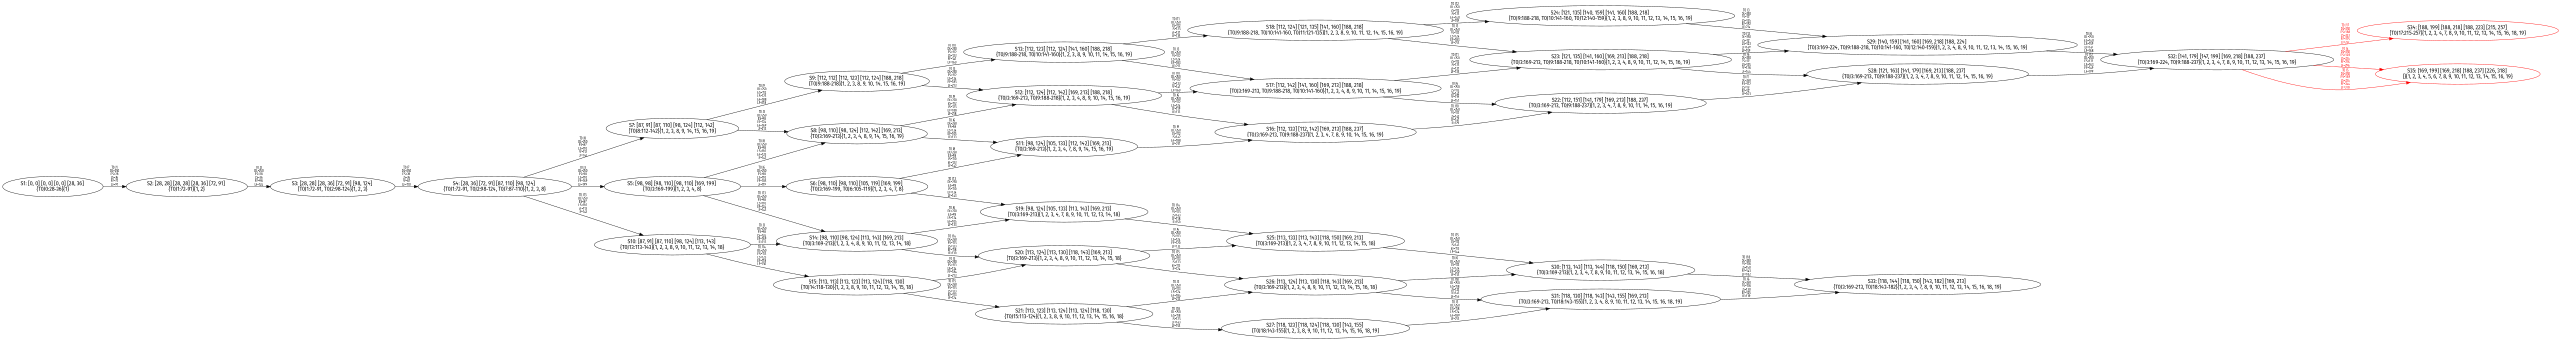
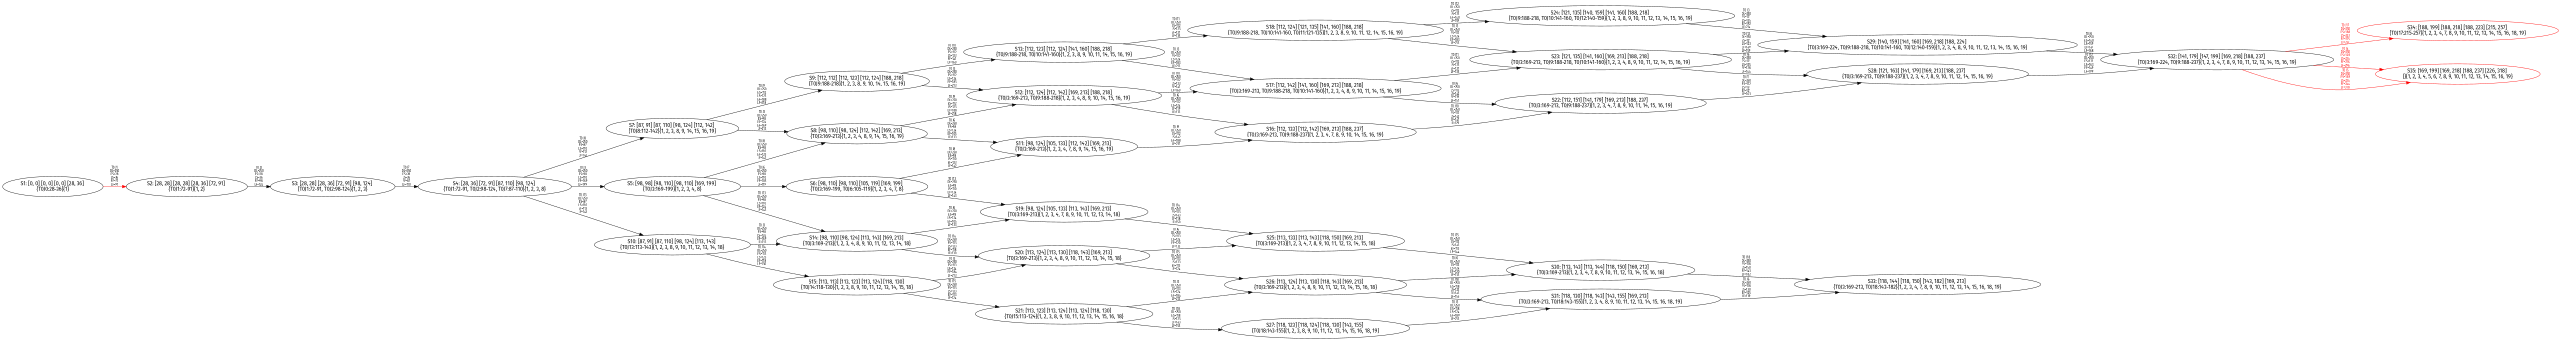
  digraph {
    fontname="Fira Sans"
    rankdir=LR
    node [fontname="Fira Sans"]
    edge [fontname="Fira Sans" fontsize=8]
    n1 [label="S1: [0, 0] [0, 0] [0, 0] [28, 36] \n{T0J0:28-36}{1}"]
    n2 [label="S2: [28, 28] [28, 28] [28, 36] [72, 91] \n{T0J1:72-91}{1, 2}"]
    n3 [label="S3: [28, 28] [28, 36] [72, 91] [98, 124] \n{T0J1:72-91, T0J2:98-124}{1, 2, 3}"]
    n4 [label="S4: [28, 36] [72, 91] [87, 110] [98, 124] \n{T0J1:72-91, T0J2:98-124, T0J7:87-110}{1, 2, 3, 8}"]
    n5 [label="S5: [98, 98] [98, 110] [98, 110] [169, 199] \n{T0J3:169-199}{1, 2, 3, 4, 8}"]
    n6 [label="S7: [87, 91] [87, 110] [98, 124] [112, 142] \n{T0J8:112-142}{1, 2, 3, 8, 9, 14, 15, 16, 19}"]
    n7 [label="S10: [87, 91] [87, 110] [98, 124] [113, 143] \n{T0J13:113-143}{1, 2, 3, 8, 9, 10, 11, 12, 13, 14, 18}"]
    n8 [label="S6: [98, 110] [98, 110] [105, 119] [169, 199] \n{T0J3:169-199, T0J6:105-119}{1, 2, 3, 4, 7, 8}"]
    n9 [label="S8: [98, 110] [98, 124] [112, 142] [169, 213] \n{T0J3:169-213}{1, 2, 3, 4, 8, 9, 14, 15, 16, 19}"]
    n10 [label="S14: [98, 110] [98, 124] [113, 143] [169, 213] \n{T0J3:169-213}{1, 2, 3, 4, 8, 9, 10, 11, 12, 13, 14, 18}"]
    n11 [label="S9: [112, 112] [112, 123] [112, 124] [188, 218] \n{T0J9:188-218}{1, 2, 3, 8, 9, 10, 14, 15, 16, 19}"]
    n12 [label="S15: [113, 113] [113, 123] [113, 124] [118, 130] \n{T0J14:118-130}{1, 2, 3, 8, 9, 10, 11, 12, 13, 14, 15, 18}"]
    n13 [label="S11: [98, 124] [105, 133] [112, 142] [169, 213] \n{T0J3:169-213}{1, 2, 3, 4, 7, 8, 9, 14, 15, 16, 19}"]
    n14 [label="S19: [98, 124] [105, 133] [113, 143] [169, 213] \n{T0J3:169-213}{1, 2, 3, 4, 7, 8, 9, 10, 11, 12, 13, 14, 18}"]
    n15 [label="S12: [112, 124] [112, 142] [169, 213] [188, 218] \n{T0J3:169-213, T0J9:188-218}{1, 2, 3, 4, 8, 9, 10, 14, 15, 16, 19}"]
    n16 [label="S20: [113, 124] [113, 130] [118, 143] [169, 213] \n{T0J3:169-213}{1, 2, 3, 4, 8, 9, 10, 11, 12, 13, 14, 15, 18}"]
    n17 [label="S16: [112, 133] [112, 142] [169, 213] [188, 237] \n{T0J3:169-213, T0J9:188-237}{1, 2, 3, 4, 7, 8, 9, 10, 14, 15, 16, 19}"]
    n18 [label="S25: [113, 133] [113, 143] [118, 150] [169, 213] \n{T0J3:169-213}{1, 2, 3, 4, 7, 8, 9, 10, 11, 12, 13, 14, 15, 18}"]
    n19 [label="S13: [112, 123] [112, 124] [141, 160] [188, 218] \n{T0J9:188-218, T0J10:141-160}{1, 2, 3, 8, 9, 10, 11, 14, 15, 16, 19}"]
    n20 [label="S17: [112, 142] [141, 160] [169, 213] [188, 218] \n{T0J3:169-213, T0J9:188-218, T0J10:141-160}{1, 2, 3, 4, 8, 9, 10, 11, 14, 15, 16, 19}"]
    n21 [label="S18: [112, 124] [121, 135] [141, 160] [188, 218] \n{T0J9:188-218, T0J10:141-160, T0J11:121-135}{1, 2, 3, 8, 9, 10, 11, 12, 14, 15, 16, 19}"]
    n22 [label="S21: [113, 123] [113, 124] [113, 124] [118, 130] \n{T0J15:113-124}{1, 2, 3, 8, 9, 10, 11, 12, 13, 14, 15, 16, 18}"]
    n23 [label="S22: [112, 151] [141, 179] [169, 213] [188, 237] \n{T0J3:169-213, T0J9:188-237}{1, 2, 3, 4, 7, 8, 9, 10, 11, 14, 15, 16, 19}"]
    n24 [label="S23: [121, 135] [141, 160] [169, 213] [188, 218] \n{T0J3:169-213, T0J9:188-218, T0J10:141-160}{1, 2, 3, 4, 8, 9, 10, 11, 12, 14, 15, 16, 19}"]
    n25 [label="S24: [121, 135] [140, 159] [141, 160] [188, 218] \n{T0J9:188-218, T0J10:141-160, T0J12:140-159}{1, 2, 3, 8, 9, 10, 11, 12, 13, 14, 15, 16, 19}"]
    n26 [label="S26: [113, 124] [113, 130] [118, 143] [169, 213] \n{T0J3:169-213}{1, 2, 3, 4, 8, 9, 10, 11, 12, 13, 14, 15, 16, 18}"]
    n27 [label="S27: [118, 123] [118, 124] [118, 130] [143, 155] \n{T0J18:143-155}{1, 2, 3, 8, 9, 10, 11, 12, 13, 14, 15, 16, 18, 19}"]
    n28 [label="S28: [121, 163] [141, 179] [169, 213] [188, 237] \n{T0J3:169-213, T0J9:188-237}{1, 2, 3, 4, 7, 8, 9, 10, 11, 12, 14, 15, 16, 19}"]
    n29 [label="S29: [140, 159] [141, 160] [169, 218] [188, 224] \n{T0J3:169-224, T0J9:188-218, T0J10:141-160, T0J12:140-159}{1, 2, 3, 4, 8, 9, 10, 11, 12, 13, 14, 15, 16, 19}"]
    n30 [label="S30: [113, 143] [113, 144] [118, 150] [169, 213] \n{T0J3:169-213}{1, 2, 3, 4, 7, 8, 9, 10, 11, 12, 13, 14, 15, 16, 18}"]
    n31 [label="S31: [118, 130] [118, 143] [143, 155] [169, 213] \n{T0J3:169-213, T0J18:143-155}{1, 2, 3, 4, 8, 9, 10, 11, 12, 13, 14, 15, 16, 18, 19}"]
    n32 [label="S32: [141, 179] [147, 199] [169, 218] [188, 237] \n{T0J3:169-224, T0J9:188-237}{1, 2, 3, 4, 7, 8, 9, 10, 11, 12, 13, 14, 15, 16, 19}"]
    n33 [label="S33: [118, 144] [118, 150] [143, 182] [169, 213] \n{T0J3:169-213, T0J18:143-182}{1, 2, 3, 4, 7, 8, 9, 10, 11, 12, 13, 14, 15, 16, 18, 19}"]
    n34 [color=Red label="S34: [188, 199] [188, 218] [188, 223] [215, 257] \n{T0J17:215-257}{1, 2, 3, 4, 7, 8, 9, 10, 11, 12, 13, 14, 15, 16, 18, 19}"]
    n35 [color=Red label="S35: [169, 199] [169, 218] [188, 237] [226, 318] \n{}{1, 2, 3, 4, 5, 6, 7, 8, 9, 10, 11, 12, 13, 14, 15, 16, 19}"]
-   n1 -> n2 [label="T0 J1\nDL=250\nES=28\nLS=36\nEF=72\nLF=91"]
+   n1 -> n2 [label="T0 J1\nDL=250\nES=28\nLS=36\nEF=72\nLF=91" color=Red]
    n2 -> n3 [label="T0 J2\nDL=250\nES=28\nLS=36\nEF=98\nLF=124"]
    n3 -> n4 [label="T0 J7\nDL=250\nES=28\nLS=36\nEF=87\nLF=110"]
    n4 -> n5 [label="T0 J3\nDL=250\nES=98\nLS=110\nEF=169\nLF=199"]
    n4 -> n6 [label="T0 J8\nDL=250\nES=87\nLS=110\nEF=112\nLF=142"]
    n4 -> n7 [label="T0 J13\nDL=250\nES=87\nLS=110\nEF=113\nLF=143"]
    n5 -> n8 [label="T0 J6\nDL=250\nES=98\nLS=110\nEF=105\nLF=119"]
    n5 -> n9 [label="T0 J8\nDL=250\nES=98\nLS=110\nEF=123\nLF=142"]
    n5 -> n10 [label="T0 J13\nDL=250\nES=98\nLS=110\nEF=124\nLF=143"]
    n6 -> n9 [label="T0 J3\nDL=250\nES=98\nLS=124\nEF=169\nLF=213"]
    n6 -> n11 [label="T0 J9\nDL=250\nES=112\nLS=123\nEF=188\nLF=218"]
    n7 -> n10 [label="T0 J3\nDL=250\nES=98\nLS=124\nEF=169\nLF=213"]
    n7 -> n12 [label="T0 J14\nDL=250\nES=113\nLS=123\nEF=118\nLF=130"]
    n8 -> n13 [label="T0 J8\nDL=250\nES=98\nLS=110\nEF=123\nLF=142"]
    n8 -> n14 [label="T0 J13\nDL=250\nES=98\nLS=110\nEF=124\nLF=143"]
    n9 -> n13 [label="T0 J6\nDL=250\nES=98\nLS=124\nEF=105\nLF=133"]
    n9 -> n15 [label="T0 J9\nDL=250\nES=112\nLS=123\nEF=188\nLF=218"]
    n10 -> n14 [label="T0 J6\nDL=250\nES=98\nLS=124\nEF=105\nLF=133"]
    n10 -> n16 [label="T0 J14\nDL=250\nES=113\nLS=123\nEF=118\nLF=130"]
    n11 -> n15 [label="T0 J3\nDL=250\nES=112\nLS=124\nEF=183\nLF=213"]
    n11 -> n19 [label="T0 J10\nDL=250\nES=112\nLS=123\nEF=141\nLF=160"]
    n12 -> n16 [label="T0 J3\nDL=250\nES=113\nLS=124\nEF=184\nLF=213"]
    n12 -> n22 [label="T0 J15\nDL=250\nES=113\nLS=123\nEF=113\nLF=124"]
    n13 -> n17 [label="T0 J9\nDL=250\nES=112\nLS=142\nEF=188\nLF=237"]
    n14 -> n18 [label="T0 J14\nDL=250\nES=113\nLS=143\nEF=118\nLF=150"]
    n15 -> n17 [label="T0 J6\nDL=250\nES=112\nLS=124\nEF=119\nLF=133"]
    n15 -> n20 [label="T0 J10\nDL=250\nES=112\nLS=123\nEF=141\nLF=160"]
    n16 -> n18 [label="T0 J6\nDL=250\nES=113\nLS=124\nEF=120\nLF=133"]
    n16 -> n26 [label="T0 J15\nDL=250\nES=113\nLS=123\nEF=113\nLF=124"]
    n17 -> n23 [label="T0 J10\nDL=250\nES=112\nLS=142\nEF=141\nLF=179"]
    n18 -> n30 [label="T0 J15\nDL=250\nES=113\nLS=143\nEF=113\nLF=144"]
    n19 -> n20 [label="T0 J3\nDL=250\nES=112\nLS=124\nEF=183\nLF=213"]
    n19 -> n21 [label="T0 J11\nDL=250\nES=112\nLS=123\nEF=121\nLF=135"]
    n20 -> n23 [label="T0 J6\nDL=250\nES=112\nLS=142\nEF=119\nLF=151"]
    n20 -> n24 [label="T0 J11\nDL=250\nES=112\nLS=123\nEF=121\nLF=135"]
    n21 -> n24 [label="T0 J3\nDL=250\nES=112\nLS=124\nEF=183\nLF=213"]
    n21 -> n25 [label="T0 J12\nDL=250\nES=112\nLS=123\nEF=140\nLF=159"]
    n22 -> n26 [label="T0 J3\nDL=250\nES=113\nLS=124\nEF=184\nLF=213"]
    n22 -> n27 [label="T0 J18\nDL=250\nES=118\nLS=123\nEF=143\nLF=155"]
    n23 -> n28 [label="T0 J11\nDL=250\nES=112\nLS=151\nEF=121\nLF=163"]
    n24 -> n28 [label="T0 J6\nDL=250\nES=121\nLS=135\nEF=128\nLF=144"]
    n24 -> n29 [label="T0 J12\nDL=250\nES=121\nLS=123\nEF=149\nLF=159"]
    n25 -> n29 [label="T0 J3\nDL=250\nES=121\nLS=135\nEF=192\nLF=224"]
    n26 -> n30 [label="T0 J6\nDL=250\nES=113\nLS=124\nEF=120\nLF=133"]
    n26 -> n31 [label="T0 J18\nDL=250\nES=118\nLS=123\nEF=143\nLF=155"]
    n27 -> n31 [label="T0 J3\nDL=250\nES=118\nLS=124\nEF=189\nLF=213"]
    n28 -> n32 [label="T0 J12\nDL=250\nES=121\nLS=163\nEF=149\nLF=199"]
    n29 -> n32 [label="T0 J6\nDL=250\nES=140\nLS=159\nEF=147\nLF=168"]
    n30 -> n33 [label="T0 J18\nDL=250\nES=118\nLS=150\nEF=143\nLF=182"]
    n31 -> n33 [label="T0 J6\nDL=250\nES=118\nLS=130\nEF=125\nLF=139"]
    n32 -> n34 [color=Red fontcolor=Red label="T0 J17\nDL=250\nES=188\nLS=223\nEF=215\nLF=257"]
    n32 -> n35 [color=Red fontcolor=Red label="T0 J4\nDL=250\nES=169\nLS=224\nEF=226\nLF=296"]
    n32 -> n35 [color=Red fontcolor=Red label="T0 J5\nDL=250\nES=169\nLS=224\nEF=244\nLF=318"]
  }
